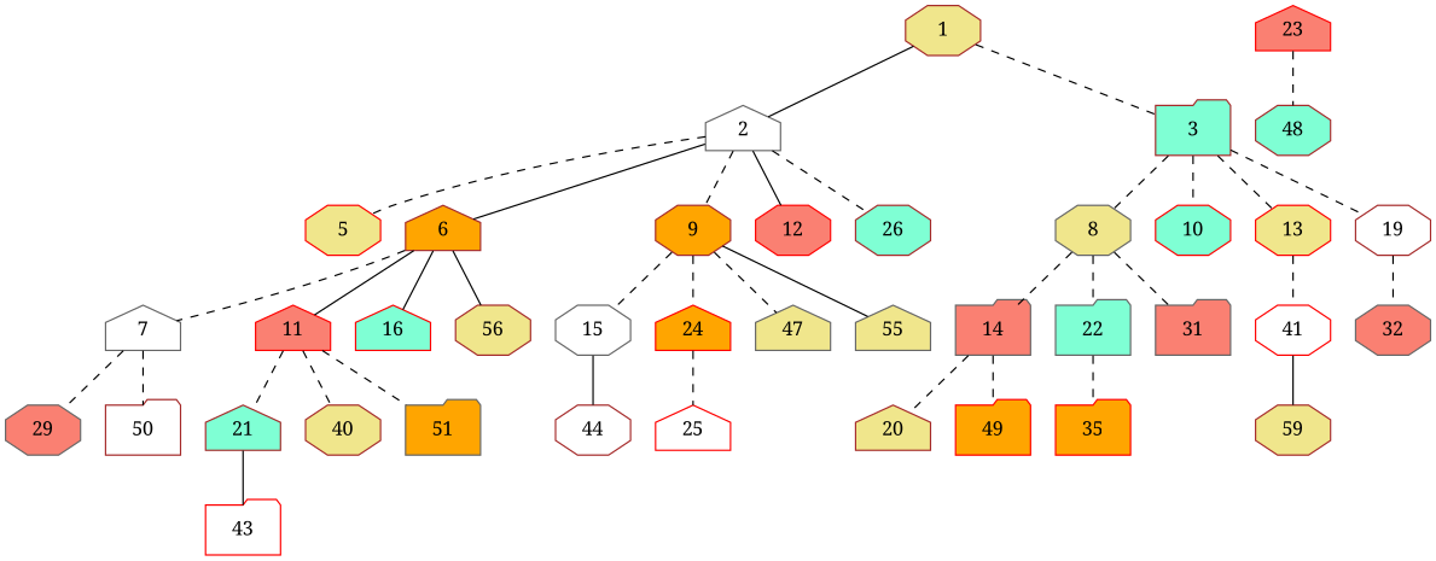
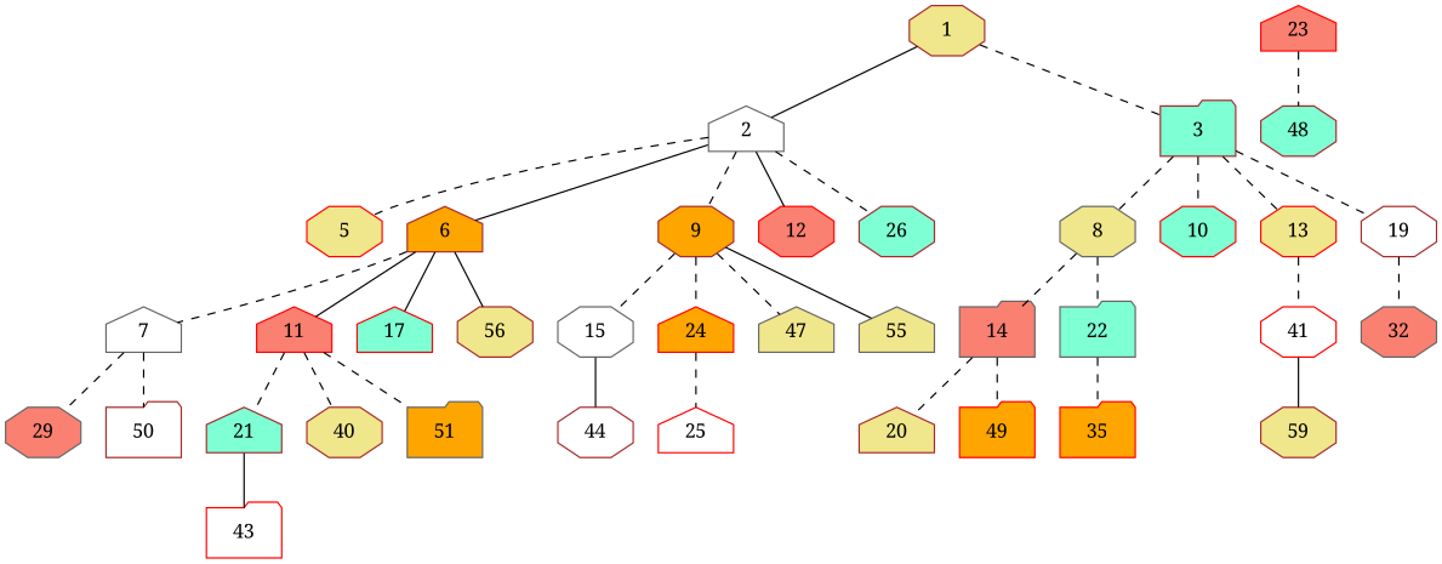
  graph {
    fontname="Noto Serif"
    node [color=brown fillcolor=khaki fontname="Noto Serif" shape=octagon style=filled]
    edge [fontname="Noto Serif" style=dashed]
    1 [super="+33"]
    2 [color=gray40 fillcolor=white shape=house super="+4"]
    3 [fillcolor=aquamarine shape=folder super="+53"]
    5 [color=red super="+46"]
    6 [fillcolor=orange shape=house super="+52"]
    9 [fillcolor=orange super="+28"]
    12 [color=red fillcolor=salmon]
    26 [fillcolor=aquamarine super="+42"]
    8 [color=gray40 super="+39"]
    10 [color=red fillcolor=aquamarine]
    13 [color=red]
    19 [fillcolor=white super="+58"]
    7 [color=gray40 fillcolor=white shape=house super="+38"]
    11 [color=red fillcolor=salmon shape=house super="+18"]
-   16 [color=red fillcolor=aquamarine shape=house super="+17"]
+   16 [color=red fillcolor=aquamarine shape=house super="+17" label=17]
    56
    15 [color=gray40 fillcolor=white super="+34"]
    24 [color=red fillcolor=orange shape=house super="+36"]
    47 [color=gray40 shape=house]
    55 [color=gray40 shape=house]
    14 [color=gray40 fillcolor=salmon shape=folder]
    22 [color=gray40 fillcolor=aquamarine shape=folder super="+61"]
-   31 [color=gray40 fillcolor=salmon shape=folder]
    41 [color=red fillcolor=white super="+54"]
    32 [color=gray40 fillcolor=salmon]
    29 [color=gray40 fillcolor=salmon]
    50 [fillcolor=white shape=folder super="+57"]
    21 [fillcolor=aquamarine shape=house super="+27"]
    40
    51 [color=gray40 fillcolor=orange shape=folder]
    20 [shape=house super="+45"]
    49 [color=red fillcolor=orange shape=folder]
    35 [color=red fillcolor=orange shape=folder]
    44 [fillcolor=white]
    25 [color=red fillcolor=white shape=house super="+37"]
    43 [color=red fillcolor=white shape=folder]
    59 [super="+60"]
    23 [color=red fillcolor=salmon shape=house super="+30"]
    48 [fillcolor=aquamarine]
    1 -- 2 [style=solid]
    1 -- 3
    2 -- 5
    2 -- 6 [style=solid]
    2 -- 9
    2 -- 12 [style=solid]
    2 -- 26
    3 -- 8
    3 -- 10
    3 -- 13
    3 -- 19
    6 -- 7
    6 -- 11 [style=solid]
    6 -- 16 [style=solid]
    6 -- 56 [style=solid]
    9 -- 15
    9 -- 24
    9 -- 47
    9 -- 55 [style=solid]
    8 -- 14
    8 -- 22
-   8 -- 31
    13 -- 41
    19 -- 32
    7 -- 29
    7 -- 50
    11 -- 21
    11 -- 40
    11 -- 51
    15 -- 44 [style=solid]
    24 -- 25
    14 -- 20
    14 -- 49
    22 -- 35
    41 -- 59 [style=solid]
    21 -- 43 [style=solid]
    23 -- 48
  }
